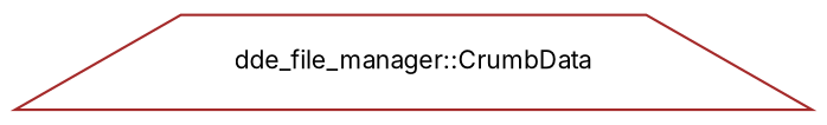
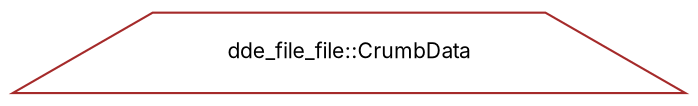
  digraph {
    rankdir=LR
    fontname=Inter
-   n1 [color=brown fillcolor=white fontname=Inter fontsize=10 height=0.2 label="dde_file_manager::CrumbData" shape=trapezium style=filled width=0.4]
+   n1 [color=brown fillcolor=white fontname=Inter fontsize=10 height=0.2 label="dde_file_file::CrumbData" shape=trapezium style=filled width=0.4]
  }
